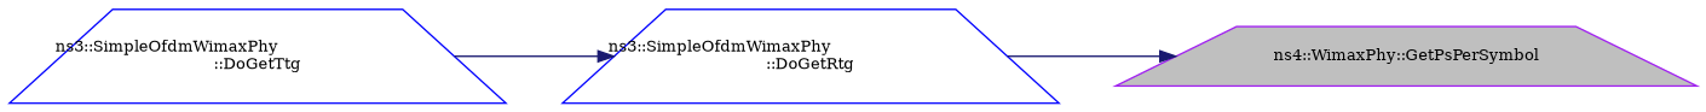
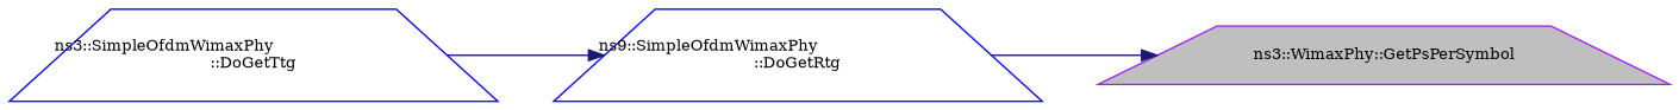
  digraph {
    fontname="DejaVu Serif"
    rankdir=RL
    node [color=blue fillcolor=white fontname="DejaVu Serif" fontsize=10 shape=trapezium style=filled]
    edge [color=midnightblue dir=back fontname="DejaVu Serif" fontsize=10 labelfontname=Helvetica labelfontsize=10 style=solid]
-   n1 [color=purple fillcolor=grey75 fontcolor=black height=0.2 label="ns4::WimaxPhy::GetPsPerSymbol" width=0.4]
-   n2 [height=0.2 label="ns3::SimpleOfdmWimaxPhy\l::DoGetRtg" width=0.4]
+   n1 [color=purple fillcolor=grey75 fontcolor=black height=0.2 label="ns3::WimaxPhy::GetPsPerSymbol" width=0.4]
+   n2 [height=0.2 label="ns9::SimpleOfdmWimaxPhy\l::DoGetRtg" width=0.4]
    n3 [height=0.2 label="ns3::SimpleOfdmWimaxPhy\l::DoGetTtg" width=0.4]
    n1 -> n2
    n2 -> n3
  }
